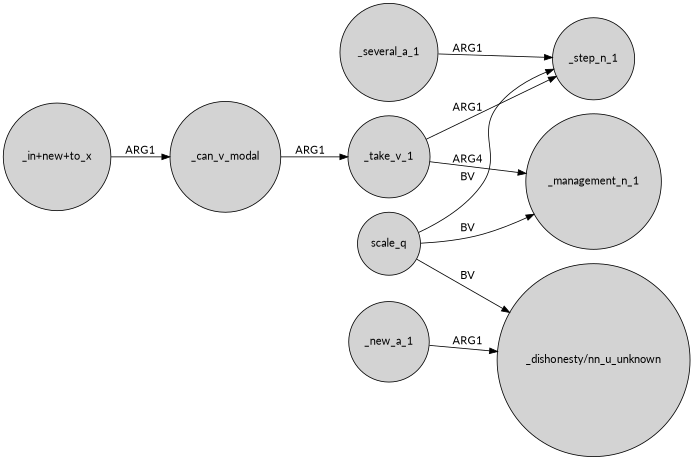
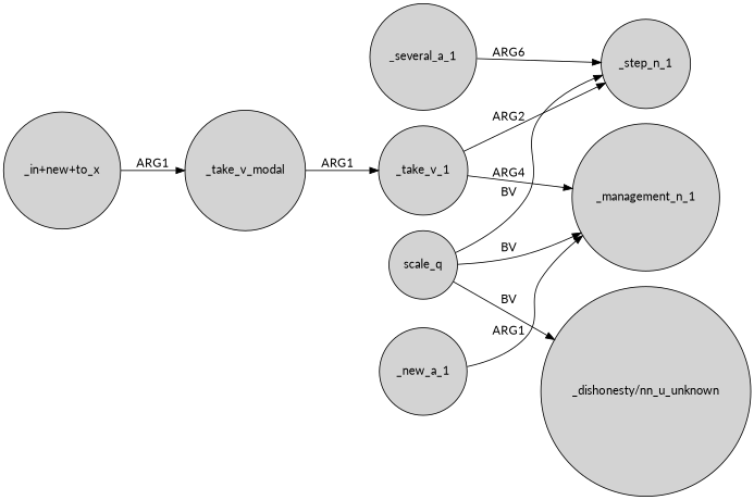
  digraph {
    fontname=Lato
    rankdir=LR
    node [fontname=Lato shape=circle style=filled]
    edge [fontname=Lato]
    _take_v_1
    _management_n_1
    _step_n_1
    n4 [label=scale_q]
    "_dishonesty/nn_u_unknown"
-   _can_v_modal
+   _can_v_modal [label=_take_v_modal]
    n7 [label="_in+new+to_x"]
    _several_a_1
    _new_a_1
    _take_v_1 -> _management_n_1 [label=ARG4]
-   _take_v_1 -> _step_n_1 [label=ARG1]
+   _take_v_1 -> _step_n_1 [label=ARG2]
    n4 -> _management_n_1 [label=BV]
    n4 -> _step_n_1 [label=BV]
    n4 -> "_dishonesty/nn_u_unknown" [label=BV]
    _can_v_modal -> _take_v_1 [label=ARG1]
    n7 -> _can_v_modal [label=ARG1]
-   _several_a_1 -> _step_n_1 [label=ARG1]
-   _new_a_1 -> "_dishonesty/nn_u_unknown" [label=ARG1]
+   _several_a_1 -> _step_n_1 [label=ARG6]
+   _new_a_1 -> _management_n_1 [label=ARG1]
  }
